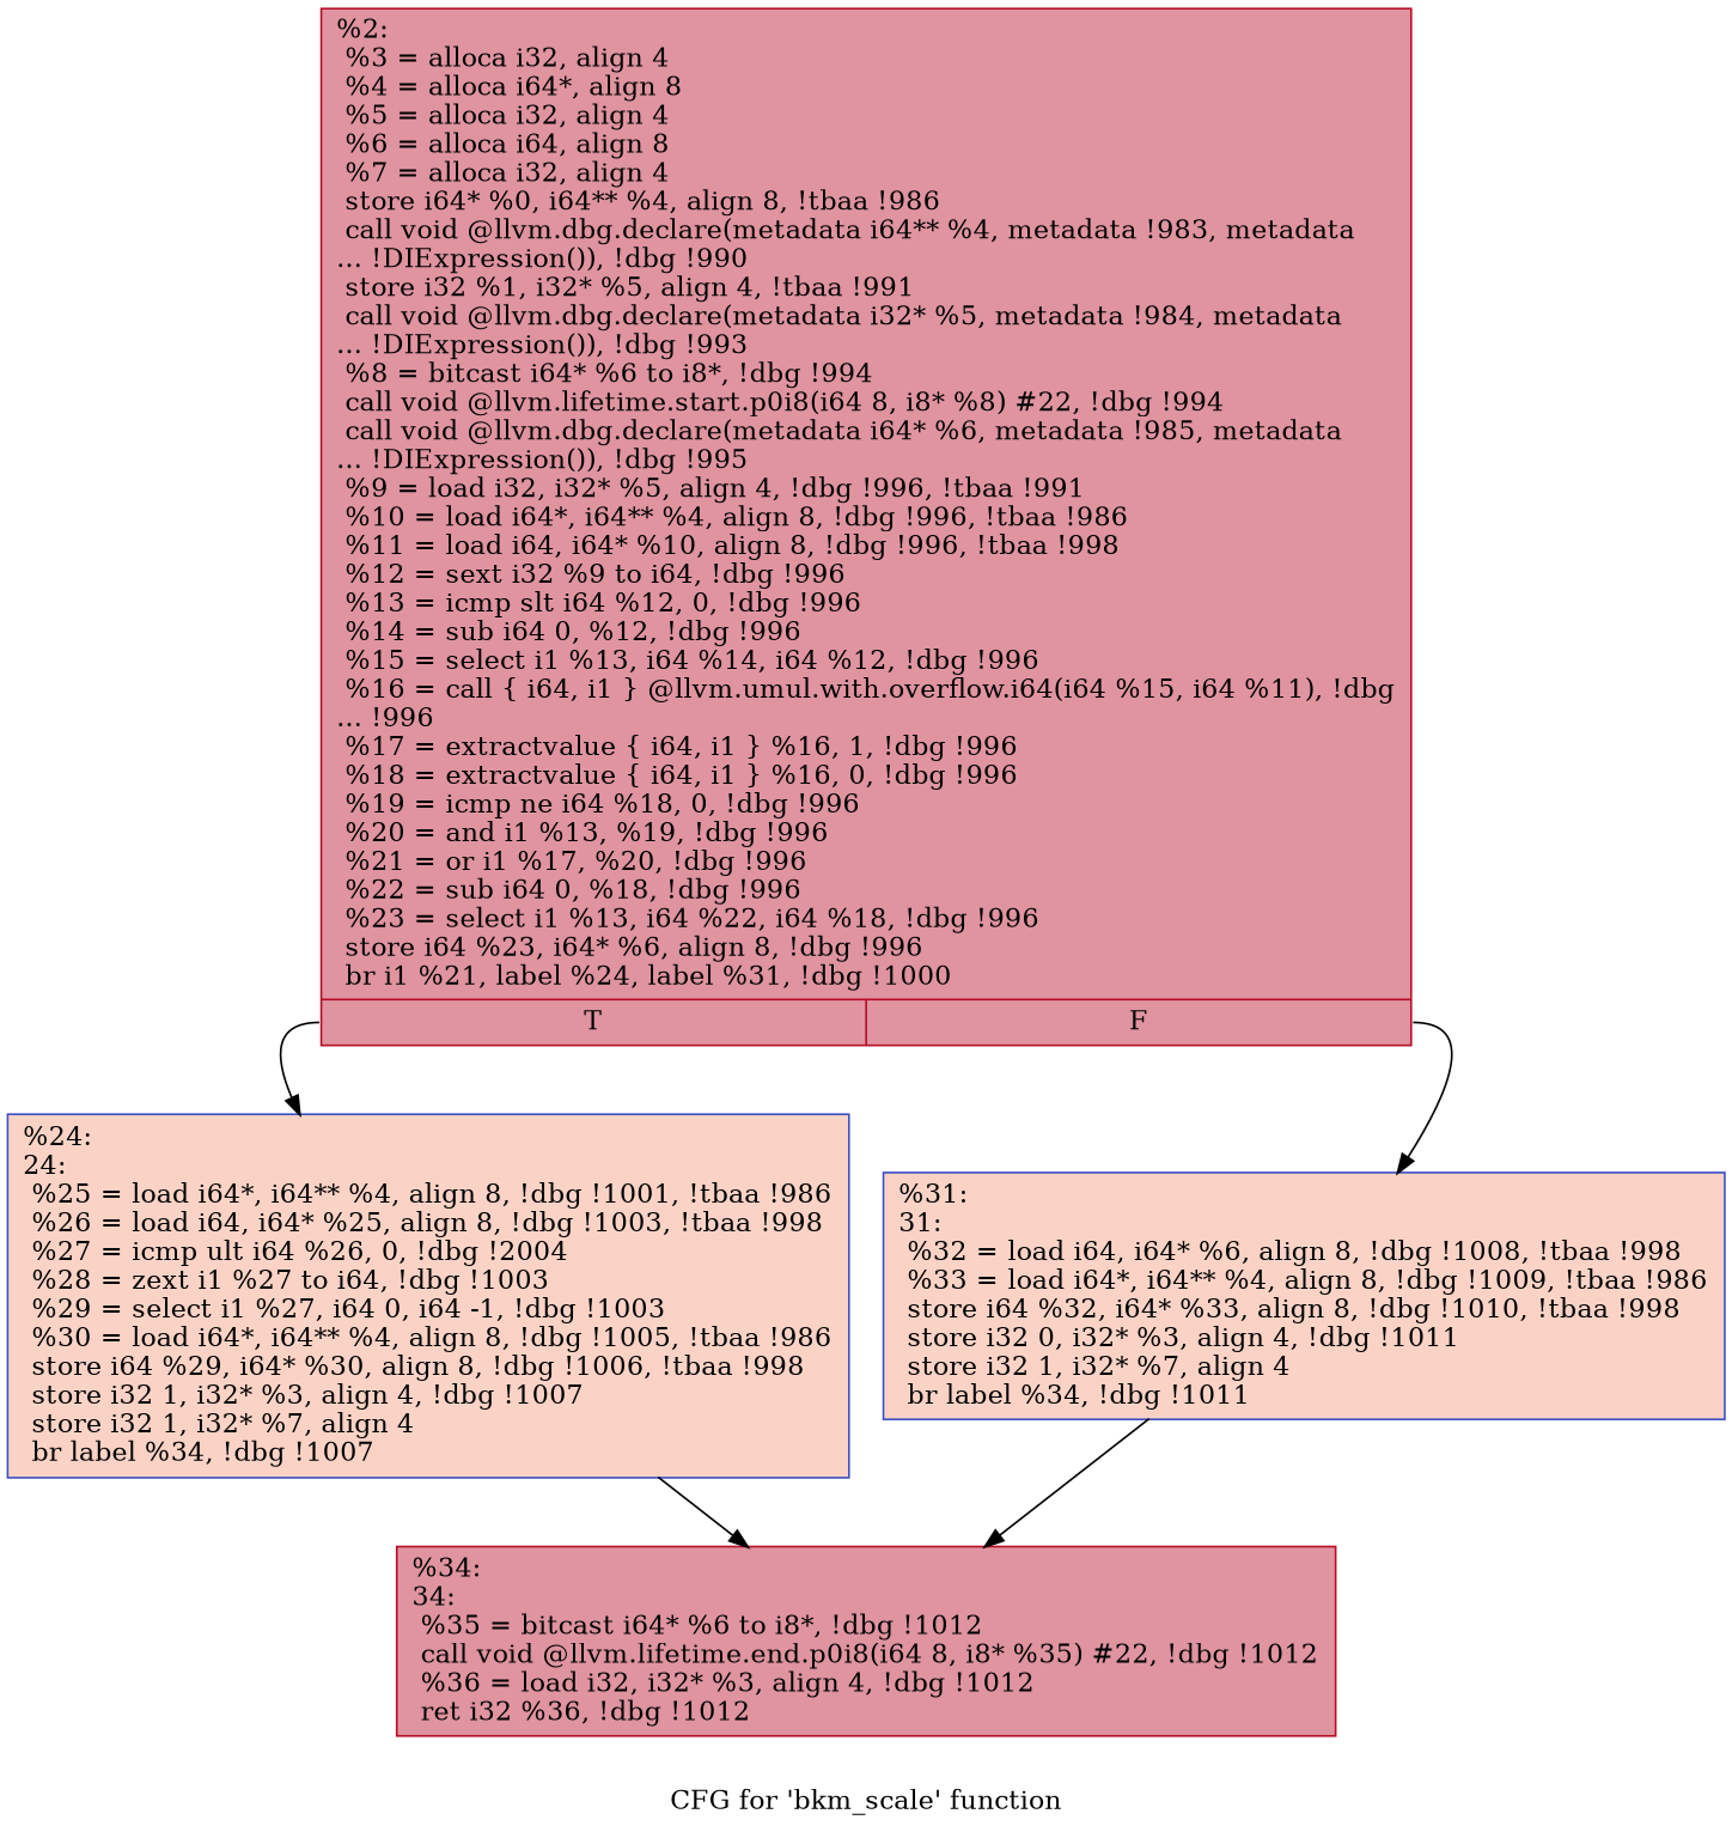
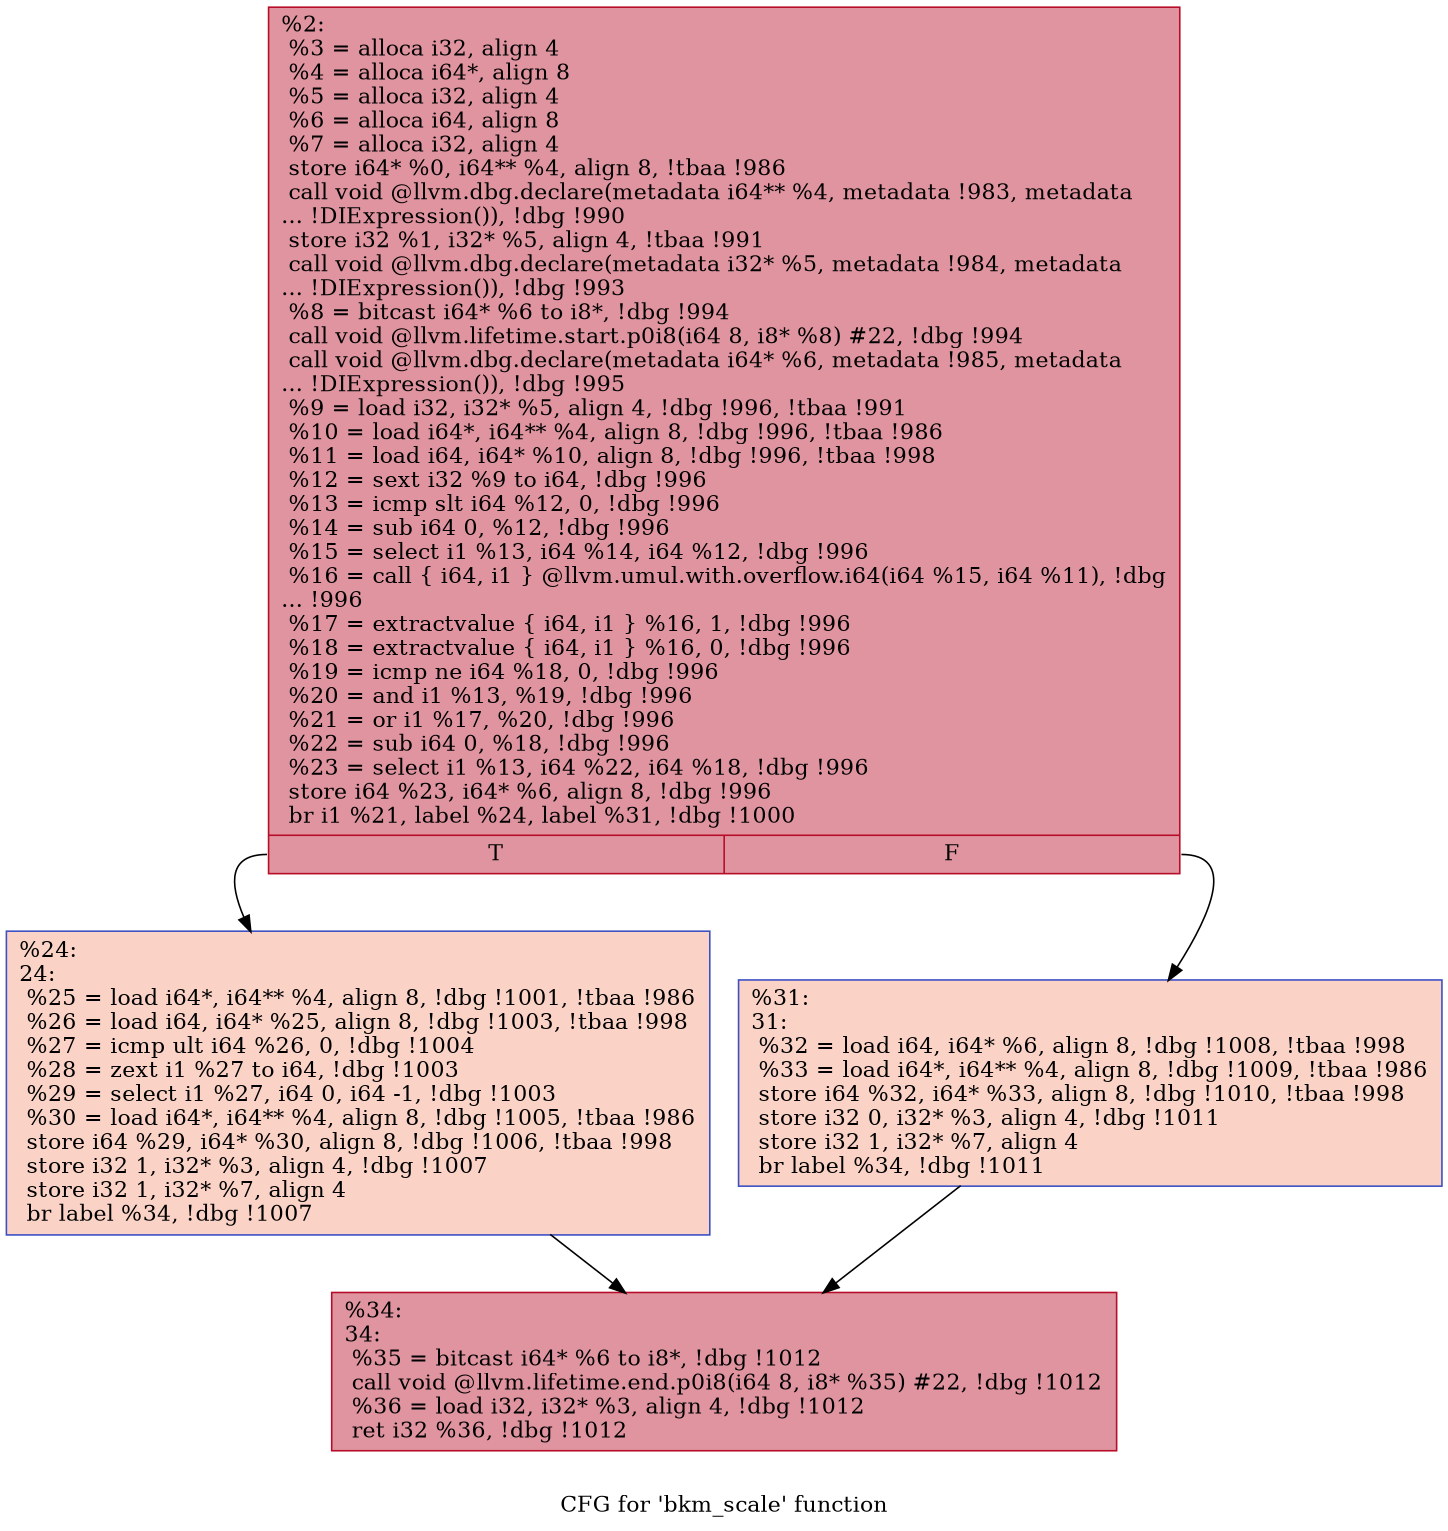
  digraph {
    label="CFG for 'bkm_scale' function"
    node [color="#b70d28ff" fillcolor="#b70d2870" shape=record style=filled]
    n1 [label="{%2:\l  %3 = alloca i32, align 4\l  %4 = alloca i64*, align 8\l  %5 = alloca i32, align 4\l  %6 = alloca i64, align 8\l  %7 = alloca i32, align 4\l  store i64* %0, i64** %4, align 8, !tbaa !986\l  call void @llvm.dbg.declare(metadata i64** %4, metadata !983, metadata\l... !DIExpression()), !dbg !990\l  store i32 %1, i32* %5, align 4, !tbaa !991\l  call void @llvm.dbg.declare(metadata i32* %5, metadata !984, metadata\l... !DIExpression()), !dbg !993\l  %8 = bitcast i64* %6 to i8*, !dbg !994\l  call void @llvm.lifetime.start.p0i8(i64 8, i8* %8) #22, !dbg !994\l  call void @llvm.dbg.declare(metadata i64* %6, metadata !985, metadata\l... !DIExpression()), !dbg !995\l  %9 = load i32, i32* %5, align 4, !dbg !996, !tbaa !991\l  %10 = load i64*, i64** %4, align 8, !dbg !996, !tbaa !986\l  %11 = load i64, i64* %10, align 8, !dbg !996, !tbaa !998\l  %12 = sext i32 %9 to i64, !dbg !996\l  %13 = icmp slt i64 %12, 0, !dbg !996\l  %14 = sub i64 0, %12, !dbg !996\l  %15 = select i1 %13, i64 %14, i64 %12, !dbg !996\l  %16 = call \{ i64, i1 \} @llvm.umul.with.overflow.i64(i64 %15, i64 %11), !dbg\l... !996\l  %17 = extractvalue \{ i64, i1 \} %16, 1, !dbg !996\l  %18 = extractvalue \{ i64, i1 \} %16, 0, !dbg !996\l  %19 = icmp ne i64 %18, 0, !dbg !996\l  %20 = and i1 %13, %19, !dbg !996\l  %21 = or i1 %17, %20, !dbg !996\l  %22 = sub i64 0, %18, !dbg !996\l  %23 = select i1 %13, i64 %22, i64 %18, !dbg !996\l  store i64 %23, i64* %6, align 8, !dbg !996\l  br i1 %21, label %24, label %31, !dbg !1000\l|{<s0>T|<s1>F}}"]
-   n2 [color="#3d50c3ff" fillcolor="#f59c7d70" label="{%24:\l24:                                               \l  %25 = load i64*, i64** %4, align 8, !dbg !1001, !tbaa !986\l  %26 = load i64, i64* %25, align 8, !dbg !1003, !tbaa !998\l  %27 = icmp ult i64 %26, 0, !dbg !2004\l  %28 = zext i1 %27 to i64, !dbg !1003\l  %29 = select i1 %27, i64 0, i64 -1, !dbg !1003\l  %30 = load i64*, i64** %4, align 8, !dbg !1005, !tbaa !986\l  store i64 %29, i64* %30, align 8, !dbg !1006, !tbaa !998\l  store i32 1, i32* %3, align 4, !dbg !1007\l  store i32 1, i32* %7, align 4\l  br label %34, !dbg !1007\l}"]
+   n2 [color="#3d50c3ff" fillcolor="#f59c7d70" label="{%24:\l24:                                               \l  %25 = load i64*, i64** %4, align 8, !dbg !1001, !tbaa !986\l  %26 = load i64, i64* %25, align 8, !dbg !1003, !tbaa !998\l  %27 = icmp ult i64 %26, 0, !dbg !1004\l  %28 = zext i1 %27 to i64, !dbg !1003\l  %29 = select i1 %27, i64 0, i64 -1, !dbg !1003\l  %30 = load i64*, i64** %4, align 8, !dbg !1005, !tbaa !986\l  store i64 %29, i64* %30, align 8, !dbg !1006, !tbaa !998\l  store i32 1, i32* %3, align 4, !dbg !1007\l  store i32 1, i32* %7, align 4\l  br label %34, !dbg !1007\l}"]
    n3 [color="#3d50c3ff" fillcolor="#f59c7d70" label="{%31:\l31:                                               \l  %32 = load i64, i64* %6, align 8, !dbg !1008, !tbaa !998\l  %33 = load i64*, i64** %4, align 8, !dbg !1009, !tbaa !986\l  store i64 %32, i64* %33, align 8, !dbg !1010, !tbaa !998\l  store i32 0, i32* %3, align 4, !dbg !1011\l  store i32 1, i32* %7, align 4\l  br label %34, !dbg !1011\l}"]
    n4 [label="{%34:\l34:                                               \l  %35 = bitcast i64* %6 to i8*, !dbg !1012\l  call void @llvm.lifetime.end.p0i8(i64 8, i8* %35) #22, !dbg !1012\l  %36 = load i32, i32* %3, align 4, !dbg !1012\l  ret i32 %36, !dbg !1012\l}"]
    n1 -> n2 [tailport=s0]
    n1 -> n3 [tailport=s1]
    n2 -> n4
    n3 -> n4
  }
